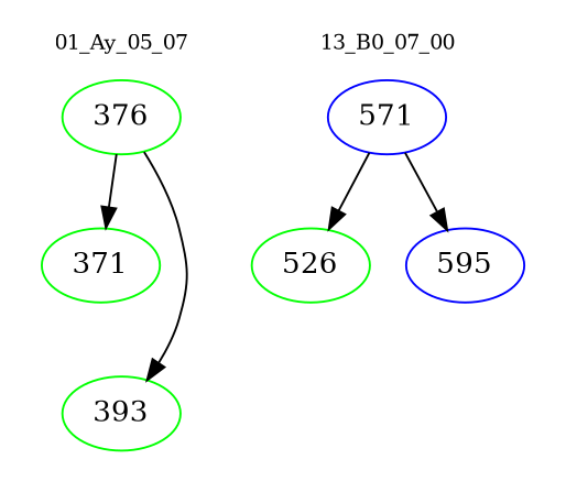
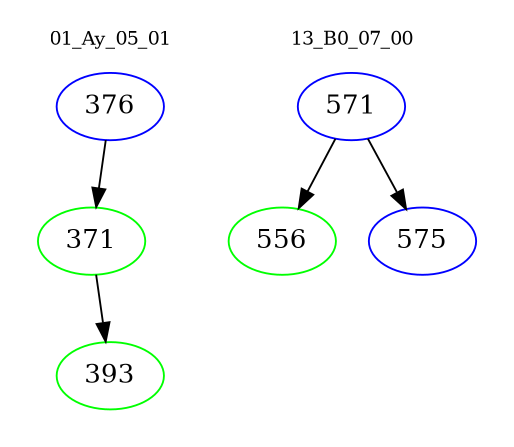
  digraph {
    node [color=blue]
    edge [color=black]
-   n1 [color=green label=376]
+   n1 [label=376]
    n2 [color=green label=371]
    n3 [color=green label=393]
    n4 [label=571]
-   n5 [color=green label=526]
-   n6 [label=595]
+   n5 [color=green label=556]
+   n6 [label=575]
    subgraph cluster_1 {
      color=white
      fontsize=10
-     label="01_Ay_05_07"
+     label="01_Ay_05_01"
      n1
      n2
      n3
    }
    subgraph cluster_2 {
      color=white
      fontsize=10
      label="13_B0_07_00"
      n4
      n5
      n6
    }
    n1 -> n2
-   n1 -> n3
+   n2 -> n3
    n4 -> n5
    n4 -> n6
  }
